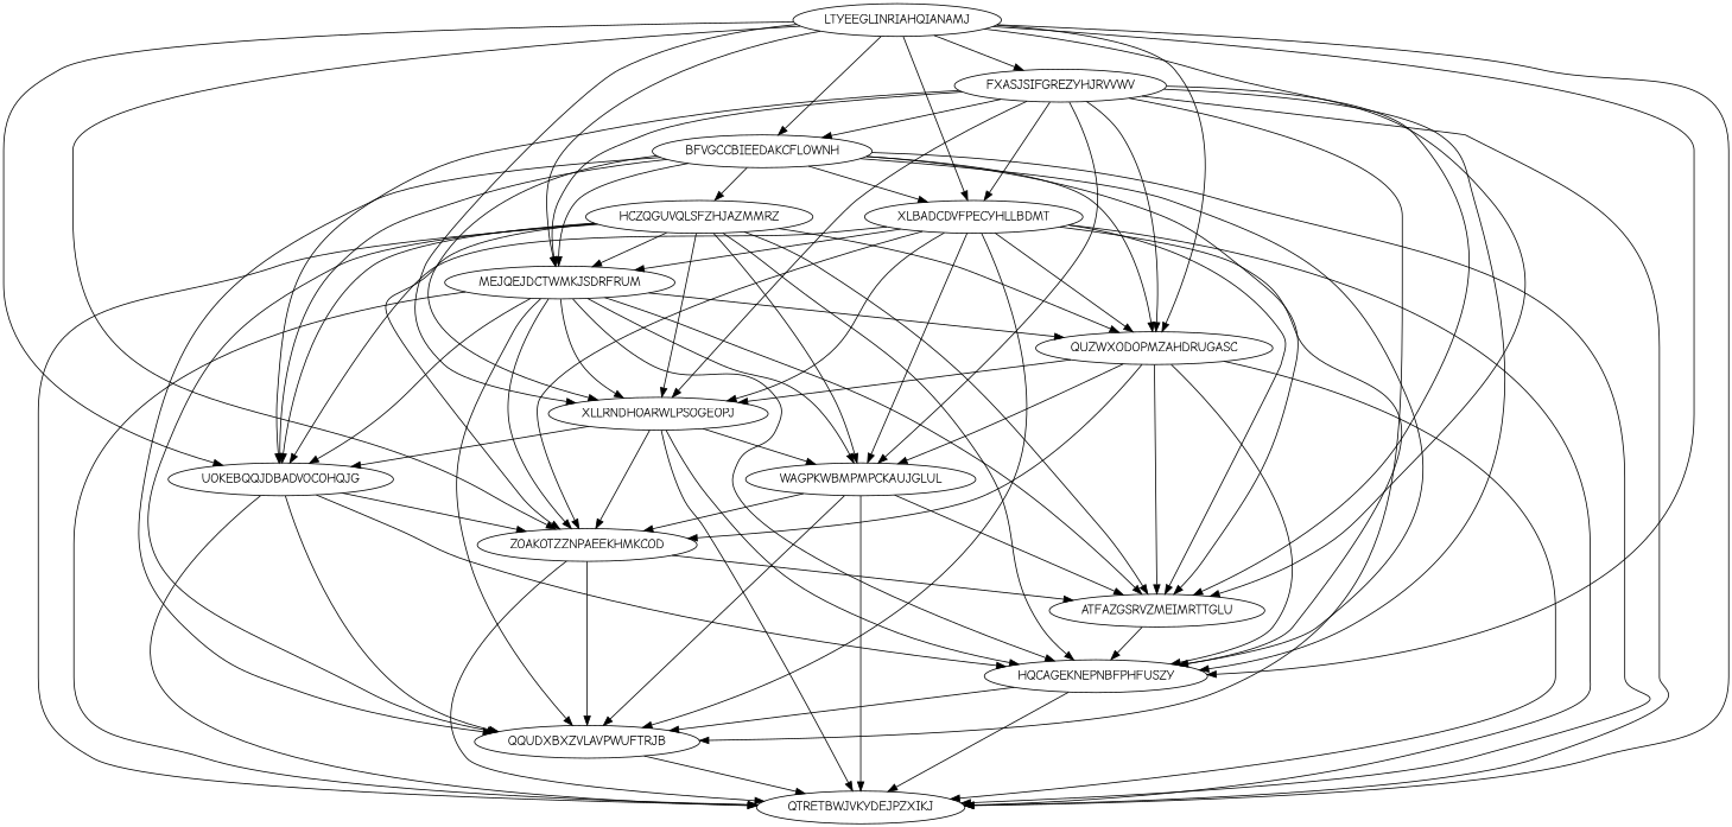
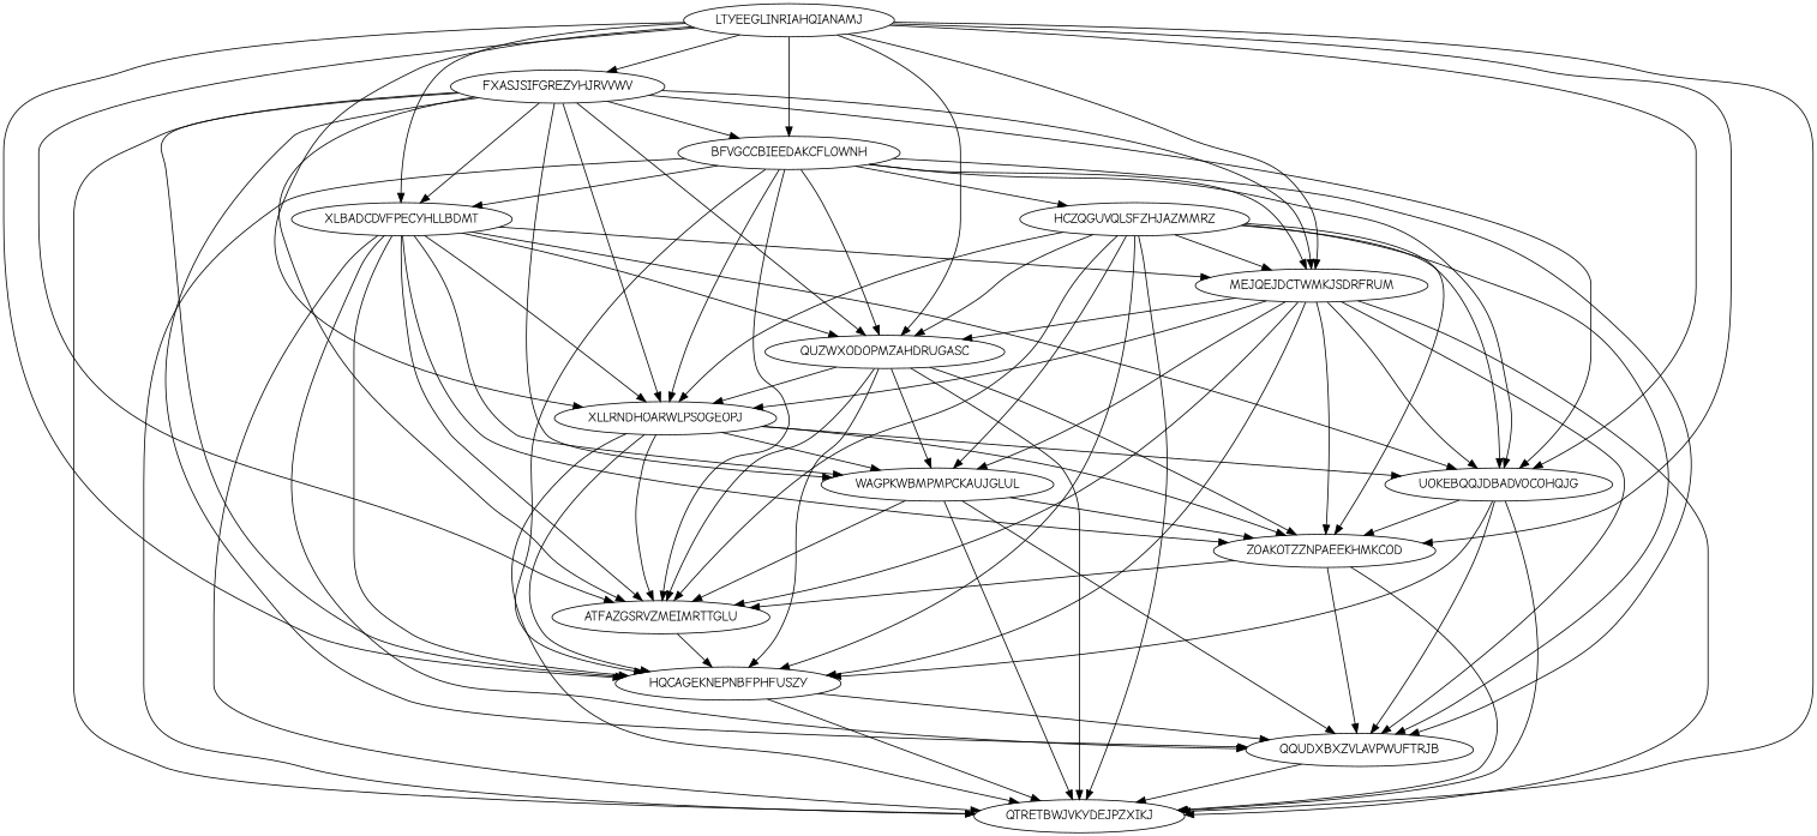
  digraph {
    fontname="Comic Neue"
    node [Weight=13 fontname="Comic Neue"]
    edge [Weight=19 fontname="Comic Neue"]
    LTYEEGLINRIAHQIANAMJ [Weight=14]
    FXASJSIFGREZYHJRVVWV
    BFVGCCBIEEDAKCFLOWNH
    XLBADCDVFPECYHLLBDMT [Weight=10]
    MEJQEJDCTWMKJSDRFRUM [Weight=12]
    QUZWXODOPMZAHDRUGASC [Weight=17]
    XLLRNDHOARWLPSOGEOPJ [Weight=17]
    UOKEBQQJDBADVOCOHQJG [Weight=14]
    ZOAKOTZZNPAEEKHMKCOD [Weight=19]
    ATFAZGSRVZMEIMRTTGLU [Weight=16]
    HQCAGEKNEPNBFPHFUSZY [Weight=20]
    QTRETBWJVKYDEJPZXIKJ [Weight=12]
    WAGPKWBMPMPCKAUJGLUL
    QQUDXBXZVLAVPWUFTRJB [Weight=16]
    HCZQGUVQLSFZHJAZMMRZ [Weight=11]
    LTYEEGLINRIAHQIANAMJ -> FXASJSIFGREZYHJRVVWV [Weight=10]
    LTYEEGLINRIAHQIANAMJ -> BFVGCCBIEEDAKCFLOWNH [Weight=10]
    LTYEEGLINRIAHQIANAMJ -> XLBADCDVFPECYHLLBDMT
    LTYEEGLINRIAHQIANAMJ -> MEJQEJDCTWMKJSDRFRUM [Weight=20]
    LTYEEGLINRIAHQIANAMJ -> QUZWXODOPMZAHDRUGASC [Weight=13]
    LTYEEGLINRIAHQIANAMJ -> XLLRNDHOARWLPSOGEOPJ [Weight=20]
    LTYEEGLINRIAHQIANAMJ -> UOKEBQQJDBADVOCOHQJG [Weight=10]
    LTYEEGLINRIAHQIANAMJ -> ZOAKOTZZNPAEEKHMKCOD [Weight=18]
    LTYEEGLINRIAHQIANAMJ -> ATFAZGSRVZMEIMRTTGLU [Weight=18]
    LTYEEGLINRIAHQIANAMJ -> HQCAGEKNEPNBFPHFUSZY [Weight=15]
    LTYEEGLINRIAHQIANAMJ -> QTRETBWJVKYDEJPZXIKJ [Weight=18]
    FXASJSIFGREZYHJRVVWV -> BFVGCCBIEEDAKCFLOWNH [Weight=17]
    FXASJSIFGREZYHJRVVWV -> XLBADCDVFPECYHLLBDMT [Weight=17]
    FXASJSIFGREZYHJRVVWV -> MEJQEJDCTWMKJSDRFRUM [Weight=20]
    FXASJSIFGREZYHJRVVWV -> QUZWXODOPMZAHDRUGASC [Weight=10]
    FXASJSIFGREZYHJRVVWV -> XLLRNDHOARWLPSOGEOPJ [Weight=18]
    FXASJSIFGREZYHJRVVWV -> UOKEBQQJDBADVOCOHQJG [Weight=20]
    FXASJSIFGREZYHJRVVWV -> ATFAZGSRVZMEIMRTTGLU
    FXASJSIFGREZYHJRVVWV -> HQCAGEKNEPNBFPHFUSZY [Weight=11]
    FXASJSIFGREZYHJRVVWV -> QTRETBWJVKYDEJPZXIKJ [Weight=17]
    FXASJSIFGREZYHJRVVWV -> WAGPKWBMPMPCKAUJGLUL [Weight=11]
    FXASJSIFGREZYHJRVVWV -> QQUDXBXZVLAVPWUFTRJB [Weight=12]
    BFVGCCBIEEDAKCFLOWNH -> XLBADCDVFPECYHLLBDMT [Weight=20]
    BFVGCCBIEEDAKCFLOWNH -> MEJQEJDCTWMKJSDRFRUM
    BFVGCCBIEEDAKCFLOWNH -> QUZWXODOPMZAHDRUGASC [Weight=14]
    BFVGCCBIEEDAKCFLOWNH -> XLLRNDHOARWLPSOGEOPJ
    BFVGCCBIEEDAKCFLOWNH -> UOKEBQQJDBADVOCOHQJG [Weight=13]
    BFVGCCBIEEDAKCFLOWNH -> ATFAZGSRVZMEIMRTTGLU [Weight=17]
    BFVGCCBIEEDAKCFLOWNH -> HQCAGEKNEPNBFPHFUSZY
    BFVGCCBIEEDAKCFLOWNH -> QTRETBWJVKYDEJPZXIKJ [Weight=11]
    BFVGCCBIEEDAKCFLOWNH -> QQUDXBXZVLAVPWUFTRJB [Weight=12]
    BFVGCCBIEEDAKCFLOWNH -> HCZQGUVQLSFZHJAZMMRZ [Weight=18]
    XLBADCDVFPECYHLLBDMT -> MEJQEJDCTWMKJSDRFRUM [Weight=14]
    XLBADCDVFPECYHLLBDMT -> QUZWXODOPMZAHDRUGASC [Weight=13]
    XLBADCDVFPECYHLLBDMT -> XLLRNDHOARWLPSOGEOPJ [Weight=12]
    XLBADCDVFPECYHLLBDMT -> UOKEBQQJDBADVOCOHQJG [Weight=15]
    XLBADCDVFPECYHLLBDMT -> ZOAKOTZZNPAEEKHMKCOD [Weight=15]
    XLBADCDVFPECYHLLBDMT -> ATFAZGSRVZMEIMRTTGLU [Weight=18]
    XLBADCDVFPECYHLLBDMT -> HQCAGEKNEPNBFPHFUSZY [Weight=10]
    XLBADCDVFPECYHLLBDMT -> QTRETBWJVKYDEJPZXIKJ [Weight=20]
    XLBADCDVFPECYHLLBDMT -> WAGPKWBMPMPCKAUJGLUL
    XLBADCDVFPECYHLLBDMT -> QQUDXBXZVLAVPWUFTRJB [Weight=14]
    MEJQEJDCTWMKJSDRFRUM -> QUZWXODOPMZAHDRUGASC
    MEJQEJDCTWMKJSDRFRUM -> XLLRNDHOARWLPSOGEOPJ [Weight=20]
    MEJQEJDCTWMKJSDRFRUM -> UOKEBQQJDBADVOCOHQJG [Weight=14]
    MEJQEJDCTWMKJSDRFRUM -> ZOAKOTZZNPAEEKHMKCOD [Weight=10]
    MEJQEJDCTWMKJSDRFRUM -> ATFAZGSRVZMEIMRTTGLU [Weight=14]
    MEJQEJDCTWMKJSDRFRUM -> HQCAGEKNEPNBFPHFUSZY [Weight=17]
    MEJQEJDCTWMKJSDRFRUM -> QTRETBWJVKYDEJPZXIKJ [Weight=15]
    MEJQEJDCTWMKJSDRFRUM -> WAGPKWBMPMPCKAUJGLUL [Weight=12]
    MEJQEJDCTWMKJSDRFRUM -> QQUDXBXZVLAVPWUFTRJB [Weight=18]
    QUZWXODOPMZAHDRUGASC -> XLLRNDHOARWLPSOGEOPJ [Weight=16]
    QUZWXODOPMZAHDRUGASC -> ZOAKOTZZNPAEEKHMKCOD [Weight=17]
    QUZWXODOPMZAHDRUGASC -> ATFAZGSRVZMEIMRTTGLU [Weight=20]
    QUZWXODOPMZAHDRUGASC -> HQCAGEKNEPNBFPHFUSZY [Weight=12]
    QUZWXODOPMZAHDRUGASC -> QTRETBWJVKYDEJPZXIKJ
    QUZWXODOPMZAHDRUGASC -> WAGPKWBMPMPCKAUJGLUL
    XLLRNDHOARWLPSOGEOPJ -> UOKEBQQJDBADVOCOHQJG [Weight=14]
    XLLRNDHOARWLPSOGEOPJ -> ZOAKOTZZNPAEEKHMKCOD [Weight=10]
+   XLLRNDHOARWLPSOGEOPJ -> ATFAZGSRVZMEIMRTTGLU [Weight=17]
    XLLRNDHOARWLPSOGEOPJ -> HQCAGEKNEPNBFPHFUSZY [Weight=18]
    XLLRNDHOARWLPSOGEOPJ -> QTRETBWJVKYDEJPZXIKJ [Weight=18]
    XLLRNDHOARWLPSOGEOPJ -> WAGPKWBMPMPCKAUJGLUL [Weight=17]
    UOKEBQQJDBADVOCOHQJG -> ZOAKOTZZNPAEEKHMKCOD
    UOKEBQQJDBADVOCOHQJG -> HQCAGEKNEPNBFPHFUSZY [Weight=16]
    UOKEBQQJDBADVOCOHQJG -> QTRETBWJVKYDEJPZXIKJ
    UOKEBQQJDBADVOCOHQJG -> QQUDXBXZVLAVPWUFTRJB [Weight=18]
    ZOAKOTZZNPAEEKHMKCOD -> ATFAZGSRVZMEIMRTTGLU
    ZOAKOTZZNPAEEKHMKCOD -> QTRETBWJVKYDEJPZXIKJ [Weight=10]
    ZOAKOTZZNPAEEKHMKCOD -> QQUDXBXZVLAVPWUFTRJB [Weight=13]
    ATFAZGSRVZMEIMRTTGLU -> HQCAGEKNEPNBFPHFUSZY [Weight=17]
    HQCAGEKNEPNBFPHFUSZY -> QTRETBWJVKYDEJPZXIKJ [Weight=15]
    HQCAGEKNEPNBFPHFUSZY -> QQUDXBXZVLAVPWUFTRJB [Weight=12]
    WAGPKWBMPMPCKAUJGLUL -> ZOAKOTZZNPAEEKHMKCOD [Weight=12]
    WAGPKWBMPMPCKAUJGLUL -> ATFAZGSRVZMEIMRTTGLU [Weight=16]
    WAGPKWBMPMPCKAUJGLUL -> QTRETBWJVKYDEJPZXIKJ [Weight=14]
    WAGPKWBMPMPCKAUJGLUL -> QQUDXBXZVLAVPWUFTRJB [Weight=18]
    QQUDXBXZVLAVPWUFTRJB -> QTRETBWJVKYDEJPZXIKJ [Weight=20]
    HCZQGUVQLSFZHJAZMMRZ -> MEJQEJDCTWMKJSDRFRUM
    HCZQGUVQLSFZHJAZMMRZ -> QUZWXODOPMZAHDRUGASC [Weight=10]
    HCZQGUVQLSFZHJAZMMRZ -> XLLRNDHOARWLPSOGEOPJ [Weight=17]
    HCZQGUVQLSFZHJAZMMRZ -> UOKEBQQJDBADVOCOHQJG [Weight=16]
    HCZQGUVQLSFZHJAZMMRZ -> ZOAKOTZZNPAEEKHMKCOD [Weight=20]
    HCZQGUVQLSFZHJAZMMRZ -> ATFAZGSRVZMEIMRTTGLU [Weight=13]
    HCZQGUVQLSFZHJAZMMRZ -> HQCAGEKNEPNBFPHFUSZY [Weight=11]
    HCZQGUVQLSFZHJAZMMRZ -> QTRETBWJVKYDEJPZXIKJ
    HCZQGUVQLSFZHJAZMMRZ -> WAGPKWBMPMPCKAUJGLUL [Weight=18]
    HCZQGUVQLSFZHJAZMMRZ -> QQUDXBXZVLAVPWUFTRJB [Weight=13]
  }
